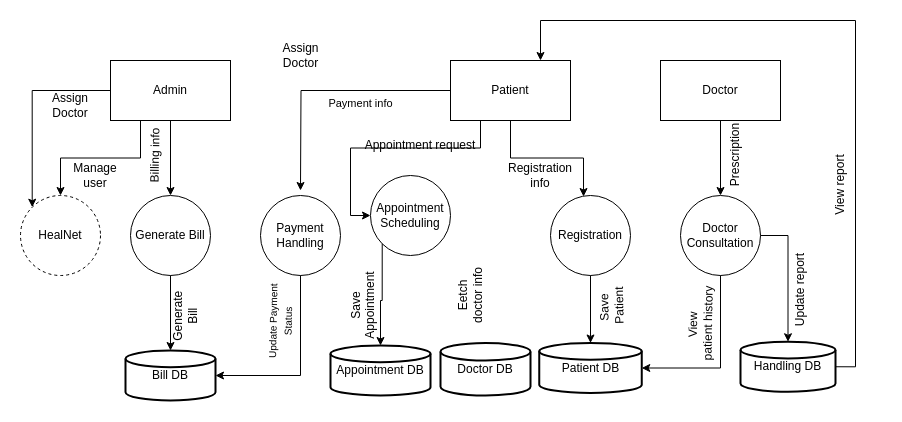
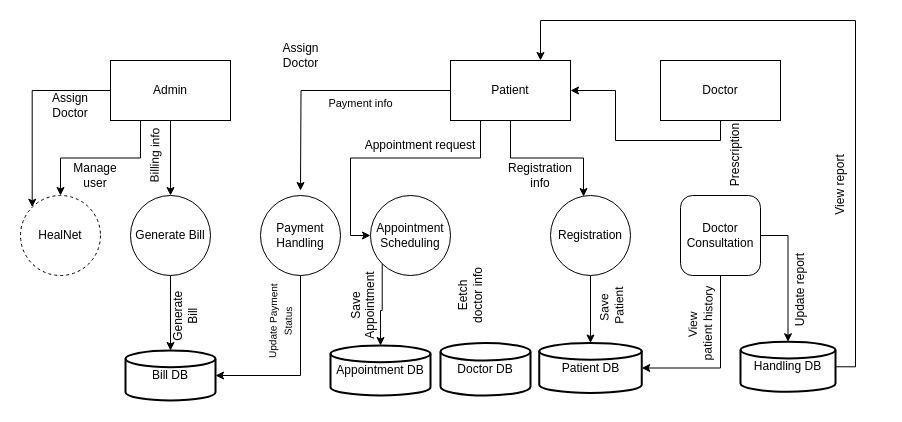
  <mxCell id="0" />
  <mxCell id="1" parent="0" />
  <mxCell id="2" value="Generate Bill" style="ellipse;whiteSpace=wrap;html=1;aspect=fixed;" vertex="1" parent="1"><mxGeometry x="130" y="195" width="80" height="80" as="geometry" /></mxCell>
  <mxCell id="3" style="edgeStyle=orthogonalEdgeStyle;rounded=0;orthogonalLoop=1;jettySize=auto;html=1;exitX=0;exitY=0.5;exitDx=0;exitDy=0;" edge="1" parent="1" source="5"><mxGeometry relative="1" as="geometry"><mxPoint x="300" y="190" as="targetPoint" /></mxGeometry></mxCell>
  <mxCell id="4" style="edgeStyle=orthogonalEdgeStyle;rounded=0;orthogonalLoop=1;jettySize=auto;html=1;exitX=0.25;exitY=1;exitDx=0;exitDy=0;entryX=0;entryY=0.5;entryDx=0;entryDy=0;" edge="1" parent="1" source="5" target="14"><mxGeometry relative="1" as="geometry" /></mxCell>
  <mxCell id="5" value="Patient" style="rounded=0;whiteSpace=wrap;html=1;" vertex="1" parent="1"><mxGeometry x="450" y="60" width="120" height="60" as="geometry" /></mxCell>
- <mxCell id="6" style="edgeStyle=orthogonalEdgeStyle;rounded=0;orthogonalLoop=1;jettySize=auto;html=1;exitX=0.5;exitY=1;exitDx=0;exitDy=0;" edge="1" parent="1" source="7" target="15"><mxGeometry relative="1" as="geometry" /></mxCell>
+ <mxCell id="6" style="edgeStyle=orthogonalEdgeStyle;rounded=0;orthogonalLoop=1;jettySize=auto;html=1;exitX=0.5;exitY=1;exitDx=0;exitDy=0;" edge="1" parent="1" source="7" target="5"><mxGeometry relative="1" as="geometry" /></mxCell>
  <mxCell id="7" value="Doctor" style="rounded=0;whiteSpace=wrap;html=1;" vertex="1" parent="1"><mxGeometry x="660" y="60" width="120" height="60" as="geometry" /></mxCell>
  <mxCell id="8" style="edgeStyle=orthogonalEdgeStyle;rounded=0;orthogonalLoop=1;jettySize=auto;html=1;exitX=0.5;exitY=1;exitDx=0;exitDy=0;entryX=0.5;entryY=0;entryDx=0;entryDy=0;" edge="1" parent="1" source="11" target="2"><mxGeometry relative="1" as="geometry" /></mxCell>
  <mxCell id="9" style="edgeStyle=orthogonalEdgeStyle;rounded=0;orthogonalLoop=1;jettySize=auto;html=1;exitX=0.25;exitY=1;exitDx=0;exitDy=0;entryX=0.5;entryY=0;entryDx=0;entryDy=0;" edge="1" parent="1" source="11" target="41"><mxGeometry relative="1" as="geometry" /></mxCell>
  <mxCell id="10" style="edgeStyle=orthogonalEdgeStyle;rounded=0;orthogonalLoop=1;jettySize=auto;html=1;exitX=0;exitY=0.5;exitDx=0;exitDy=0;entryX=0;entryY=0;entryDx=0;entryDy=0;" edge="1" parent="1" source="11" target="41"><mxGeometry relative="1" as="geometry" /></mxCell>
  <mxCell id="11" value="Admin" style="rounded=0;whiteSpace=wrap;html=1;" vertex="1" parent="1"><mxGeometry x="110" y="60" width="120" height="60" as="geometry" /></mxCell>
  <mxCell id="12" value="Payment Handling" style="ellipse;whiteSpace=wrap;html=1;aspect=fixed;" vertex="1" parent="1"><mxGeometry x="260" y="195" width="80" height="80" as="geometry" /></mxCell>
  <mxCell id="13" value="Registration" style="ellipse;whiteSpace=wrap;html=1;aspect=fixed;" vertex="1" parent="1"><mxGeometry x="550" y="195" width="80" height="80" as="geometry" /></mxCell>
- <mxCell id="14" value="Appointment Scheduling" style="ellipse;whiteSpace=wrap;html=1;aspect=fixed;" vertex="1" parent="1"><mxGeometry x="370" y="175" width="80" height="80" as="geometry" /></mxCell>
- <mxCell id="15" value="Doctor Consultation" style="ellipse;whiteSpace=wrap;html=1;aspect=fixed;" vertex="1" parent="1"><mxGeometry x="680" y="195" width="80" height="80" as="geometry" /></mxCell>
+ <mxCell id="14" value="Appointment Scheduling" style="ellipse;whiteSpace=wrap;html=1;aspect=fixed;" vertex="1" parent="1"><mxGeometry x="370" y="195" width="80" height="80" as="geometry" /></mxCell>
+ <mxCell id="15" value="Doctor Consultation" style="whiteSpace=wrap;html=1;aspect=fixed;rounded=1;" vertex="1" parent="1"><mxGeometry x="680" y="195" width="80" height="80" as="geometry" /></mxCell>
  <mxCell id="16" value="&lt;span style=&quot;text-wrap-mode: nowrap;&quot;&gt;Patient DB&lt;/span&gt;" style="strokeWidth=2;html=1;shape=mxgraph.flowchart.database;whiteSpace=wrap;" vertex="1" parent="1"><mxGeometry x="538.75" y="342.5" width="102.5" height="50" as="geometry" /></mxCell>
  <mxCell id="17" value="&lt;span style=&quot;text-wrap-mode: nowrap;&quot;&gt;Doctor DB&lt;/span&gt;" style="strokeWidth=2;html=1;shape=mxgraph.flowchart.database;whiteSpace=wrap;" vertex="1" parent="1"><mxGeometry x="440" y="342.5" width="90" height="52.5" as="geometry" /></mxCell>
  <mxCell id="18" value="&lt;span style=&quot;text-wrap-mode: nowrap;&quot;&gt;Appointment DB&lt;/span&gt;" style="strokeWidth=2;html=1;shape=mxgraph.flowchart.database;whiteSpace=wrap;" vertex="1" parent="1"><mxGeometry x="330" y="345" width="100" height="50" as="geometry" /></mxCell>
  <mxCell id="19" value="&lt;span style=&quot;text-wrap-mode: nowrap;&quot;&gt;Bill DB&lt;/span&gt;" style="strokeWidth=2;html=1;shape=mxgraph.flowchart.database;whiteSpace=wrap;" vertex="1" parent="1"><mxGeometry x="125" y="350" width="90" height="50" as="geometry" /></mxCell>
  <mxCell id="20" style="edgeStyle=orthogonalEdgeStyle;rounded=0;orthogonalLoop=1;jettySize=auto;html=1;exitX=1;exitY=0.5;exitDx=0;exitDy=0;exitPerimeter=0;entryX=0.75;entryY=0;entryDx=0;entryDy=0;" edge="1" parent="1" source="21" target="5"><mxGeometry relative="1" as="geometry"><Array as="points"><mxPoint x="855" y="366" /><mxPoint x="855" y="20" /><mxPoint x="540" y="20" /></Array></mxGeometry></mxCell>
  <mxCell id="21" value="&lt;span style=&quot;text-wrap-mode: nowrap;&quot;&gt;Handling DB&lt;/span&gt;" style="strokeWidth=2;html=1;shape=mxgraph.flowchart.database;whiteSpace=wrap;" vertex="1" parent="1"><mxGeometry x="740" y="341.25" width="95" height="50" as="geometry" /></mxCell>
  <mxCell id="22" style="edgeStyle=orthogonalEdgeStyle;rounded=0;orthogonalLoop=1;jettySize=auto;html=1;exitX=0.5;exitY=1;exitDx=0;exitDy=0;entryX=0.5;entryY=0;entryDx=0;entryDy=0;entryPerimeter=0;" edge="1" parent="1" source="2" target="19"><mxGeometry relative="1" as="geometry" /></mxCell>
  <mxCell id="23" style="edgeStyle=orthogonalEdgeStyle;rounded=0;orthogonalLoop=1;jettySize=auto;html=1;exitX=0.5;exitY=1;exitDx=0;exitDy=0;entryX=1;entryY=0.5;entryDx=0;entryDy=0;entryPerimeter=0;" edge="1" parent="1" source="12" target="19"><mxGeometry relative="1" as="geometry" /></mxCell>
  <mxCell id="24" style="edgeStyle=orthogonalEdgeStyle;rounded=0;orthogonalLoop=1;jettySize=auto;html=1;exitX=0.5;exitY=1;exitDx=0;exitDy=0;entryX=0.413;entryY=0.013;entryDx=0;entryDy=0;entryPerimeter=0;" edge="1" parent="1" source="5" target="13"><mxGeometry relative="1" as="geometry" /></mxCell>
  <mxCell id="25" style="edgeStyle=orthogonalEdgeStyle;rounded=0;orthogonalLoop=1;jettySize=auto;html=1;exitX=0.5;exitY=1;exitDx=0;exitDy=0;entryX=0.5;entryY=0;entryDx=0;entryDy=0;entryPerimeter=0;" edge="1" parent="1" source="13" target="16"><mxGeometry relative="1" as="geometry" /></mxCell>
  <mxCell id="26" style="edgeStyle=orthogonalEdgeStyle;rounded=0;orthogonalLoop=1;jettySize=auto;html=1;exitX=1;exitY=0.5;exitDx=0;exitDy=0;entryX=0.5;entryY=0;entryDx=0;entryDy=0;entryPerimeter=0;" edge="1" parent="1" source="15" target="21"><mxGeometry relative="1" as="geometry" /></mxCell>
  <mxCell id="27" style="edgeStyle=orthogonalEdgeStyle;rounded=0;orthogonalLoop=1;jettySize=auto;html=1;exitX=0.5;exitY=1;exitDx=0;exitDy=0;entryX=1;entryY=0.5;entryDx=0;entryDy=0;entryPerimeter=0;" edge="1" parent="1" source="15" target="16"><mxGeometry relative="1" as="geometry" /></mxCell>
  <mxCell id="28" value="&lt;font style=&quot;font-size: 11px;&quot;&gt;Payment info&lt;/font&gt;" style="text;html=1;align=center;verticalAlign=middle;resizable=0;points=[];autosize=1;strokeColor=none;fillColor=none;" vertex="1" parent="1"><mxGeometry x="315" y="88" width="90" height="30" as="geometry" /></mxCell>
  <mxCell id="29" value="&lt;font style=&quot;font-size: 10px;&quot;&gt;Update Payment&lt;/font&gt;&lt;div&gt;&lt;font style=&quot;font-size: 10px;&quot;&gt;Status&lt;/font&gt;&lt;/div&gt;" style="text;html=1;align=center;verticalAlign=middle;resizable=0;points=[];autosize=1;strokeColor=none;fillColor=none;rotation=-89;" vertex="1" parent="1"><mxGeometry x="230" y="301.25" width="100" height="40" as="geometry" /></mxCell>
  <mxCell id="30" value="&lt;span style=&quot;text-wrap-mode: wrap;&quot;&gt;Generate Bill&lt;/span&gt;" style="text;html=1;align=center;verticalAlign=middle;resizable=0;points=[];autosize=1;strokeColor=none;fillColor=none;rotation=-90;" vertex="1" parent="1"><mxGeometry x="140" y="301.25" width="90" height="30" as="geometry" /></mxCell>
  <mxCell id="31" value="Billing info" style="text;html=1;align=center;verticalAlign=middle;whiteSpace=wrap;rounded=0;rotation=-89;" vertex="1" parent="1"><mxGeometry x="125" y="140" width="60" height="30" as="geometry" /></mxCell>
  <mxCell id="32" value="Save&lt;div&gt;Appointment&lt;br&gt;&lt;div&gt;&lt;br&gt;&lt;/div&gt;&lt;/div&gt;" style="text;html=1;align=center;verticalAlign=middle;whiteSpace=wrap;rounded=0;rotation=-90;" vertex="1" parent="1"><mxGeometry x="340" y="290" width="60" height="30" as="geometry" /></mxCell>
  <mxCell id="33" style="edgeStyle=orthogonalEdgeStyle;rounded=0;orthogonalLoop=1;jettySize=auto;html=1;exitX=0;exitY=1;exitDx=0;exitDy=0;entryX=0.5;entryY=0;entryDx=0;entryDy=0;entryPerimeter=0;" edge="1" parent="1" source="14" target="18"><mxGeometry relative="1" as="geometry" /></mxCell>
  <mxCell id="34" value="Eetch doctor info" style="text;html=1;align=center;verticalAlign=middle;whiteSpace=wrap;rounded=0;rotation=-90;" vertex="1" parent="1"><mxGeometry x="440" y="280" width="60" height="30" as="geometry" /></mxCell>
  <mxCell id="35" value="Save&amp;nbsp;&lt;div&gt;Patient&lt;/div&gt;" style="text;html=1;align=center;verticalAlign=middle;whiteSpace=wrap;rounded=0;rotation=-91;" vertex="1" parent="1"><mxGeometry x="581.25" y="290" width="60" height="30" as="geometry" /></mxCell>
  <mxCell id="36" value="Registration&lt;div&gt;info&lt;/div&gt;" style="text;html=1;align=center;verticalAlign=middle;whiteSpace=wrap;rounded=0;" vertex="1" parent="1"><mxGeometry x="510" y="160" width="60" height="30" as="geometry" /></mxCell>
  <mxCell id="37" value="Appointment request" style="text;html=1;align=center;verticalAlign=middle;whiteSpace=wrap;rounded=0;" vertex="1" parent="1"><mxGeometry x="360" y="130" width="120" height="30" as="geometry" /></mxCell>
  <mxCell id="38" value="View&lt;div&gt;&amp;nbsp;patient history&lt;/div&gt;" style="text;html=1;align=center;verticalAlign=middle;resizable=0;points=[];autosize=1;strokeColor=none;fillColor=none;rotation=-89;" vertex="1" parent="1"><mxGeometry x="650" y="305" width="100" height="40" as="geometry" /></mxCell>
  <mxCell id="39" value="Update report" style="text;html=1;align=center;verticalAlign=middle;resizable=0;points=[];autosize=1;strokeColor=none;fillColor=none;rotation=-90;" vertex="1" parent="1"><mxGeometry x="750" y="275" width="100" height="30" as="geometry" /></mxCell>
  <mxCell id="40" value="Prescription" style="text;html=1;align=center;verticalAlign=middle;resizable=0;points=[];autosize=1;strokeColor=none;fillColor=none;rotation=-90;" vertex="1" parent="1"><mxGeometry x="690" y="140" width="90" height="30" as="geometry" /></mxCell>
  <mxCell id="41" value="HealNet" style="ellipse;whiteSpace=wrap;html=1;aspect=fixed;dashed=1;" vertex="1" parent="1"><mxGeometry x="20" y="195" width="80" height="80" as="geometry" /></mxCell>
  <mxCell id="42" value="Manage&lt;div&gt;user&lt;/div&gt;" style="text;html=1;align=center;verticalAlign=middle;whiteSpace=wrap;rounded=0;" vertex="1" parent="1"><mxGeometry x="65" y="160" width="60" height="30" as="geometry" /></mxCell>
  <mxCell id="43" value="Assign Doctor" style="text;html=1;align=center;verticalAlign=middle;whiteSpace=wrap;rounded=0;rotation=0;" vertex="1" parent="1"><mxGeometry x="40" y="90" width="60" height="30" as="geometry" /></mxCell>
  <mxCell id="44" value="&lt;span style=&quot;text-wrap-mode: wrap;&quot;&gt;Assign&lt;/span&gt;&lt;div&gt;&lt;span style=&quot;text-wrap-mode: wrap;&quot;&gt;Doctor&lt;/span&gt;&lt;/div&gt;" style="text;html=1;align=center;verticalAlign=middle;resizable=0;points=[];autosize=1;strokeColor=none;fillColor=none;" vertex="1" parent="1"><mxGeometry x="270" y="35" width="60" height="40" as="geometry" /></mxCell>
  <mxCell id="45" value="View report" style="text;html=1;align=center;verticalAlign=middle;resizable=0;points=[];autosize=1;strokeColor=none;fillColor=none;rotation=270;" vertex="1" parent="1"><mxGeometry x="800" y="170" width="80" height="30" as="geometry" /></mxCell>
